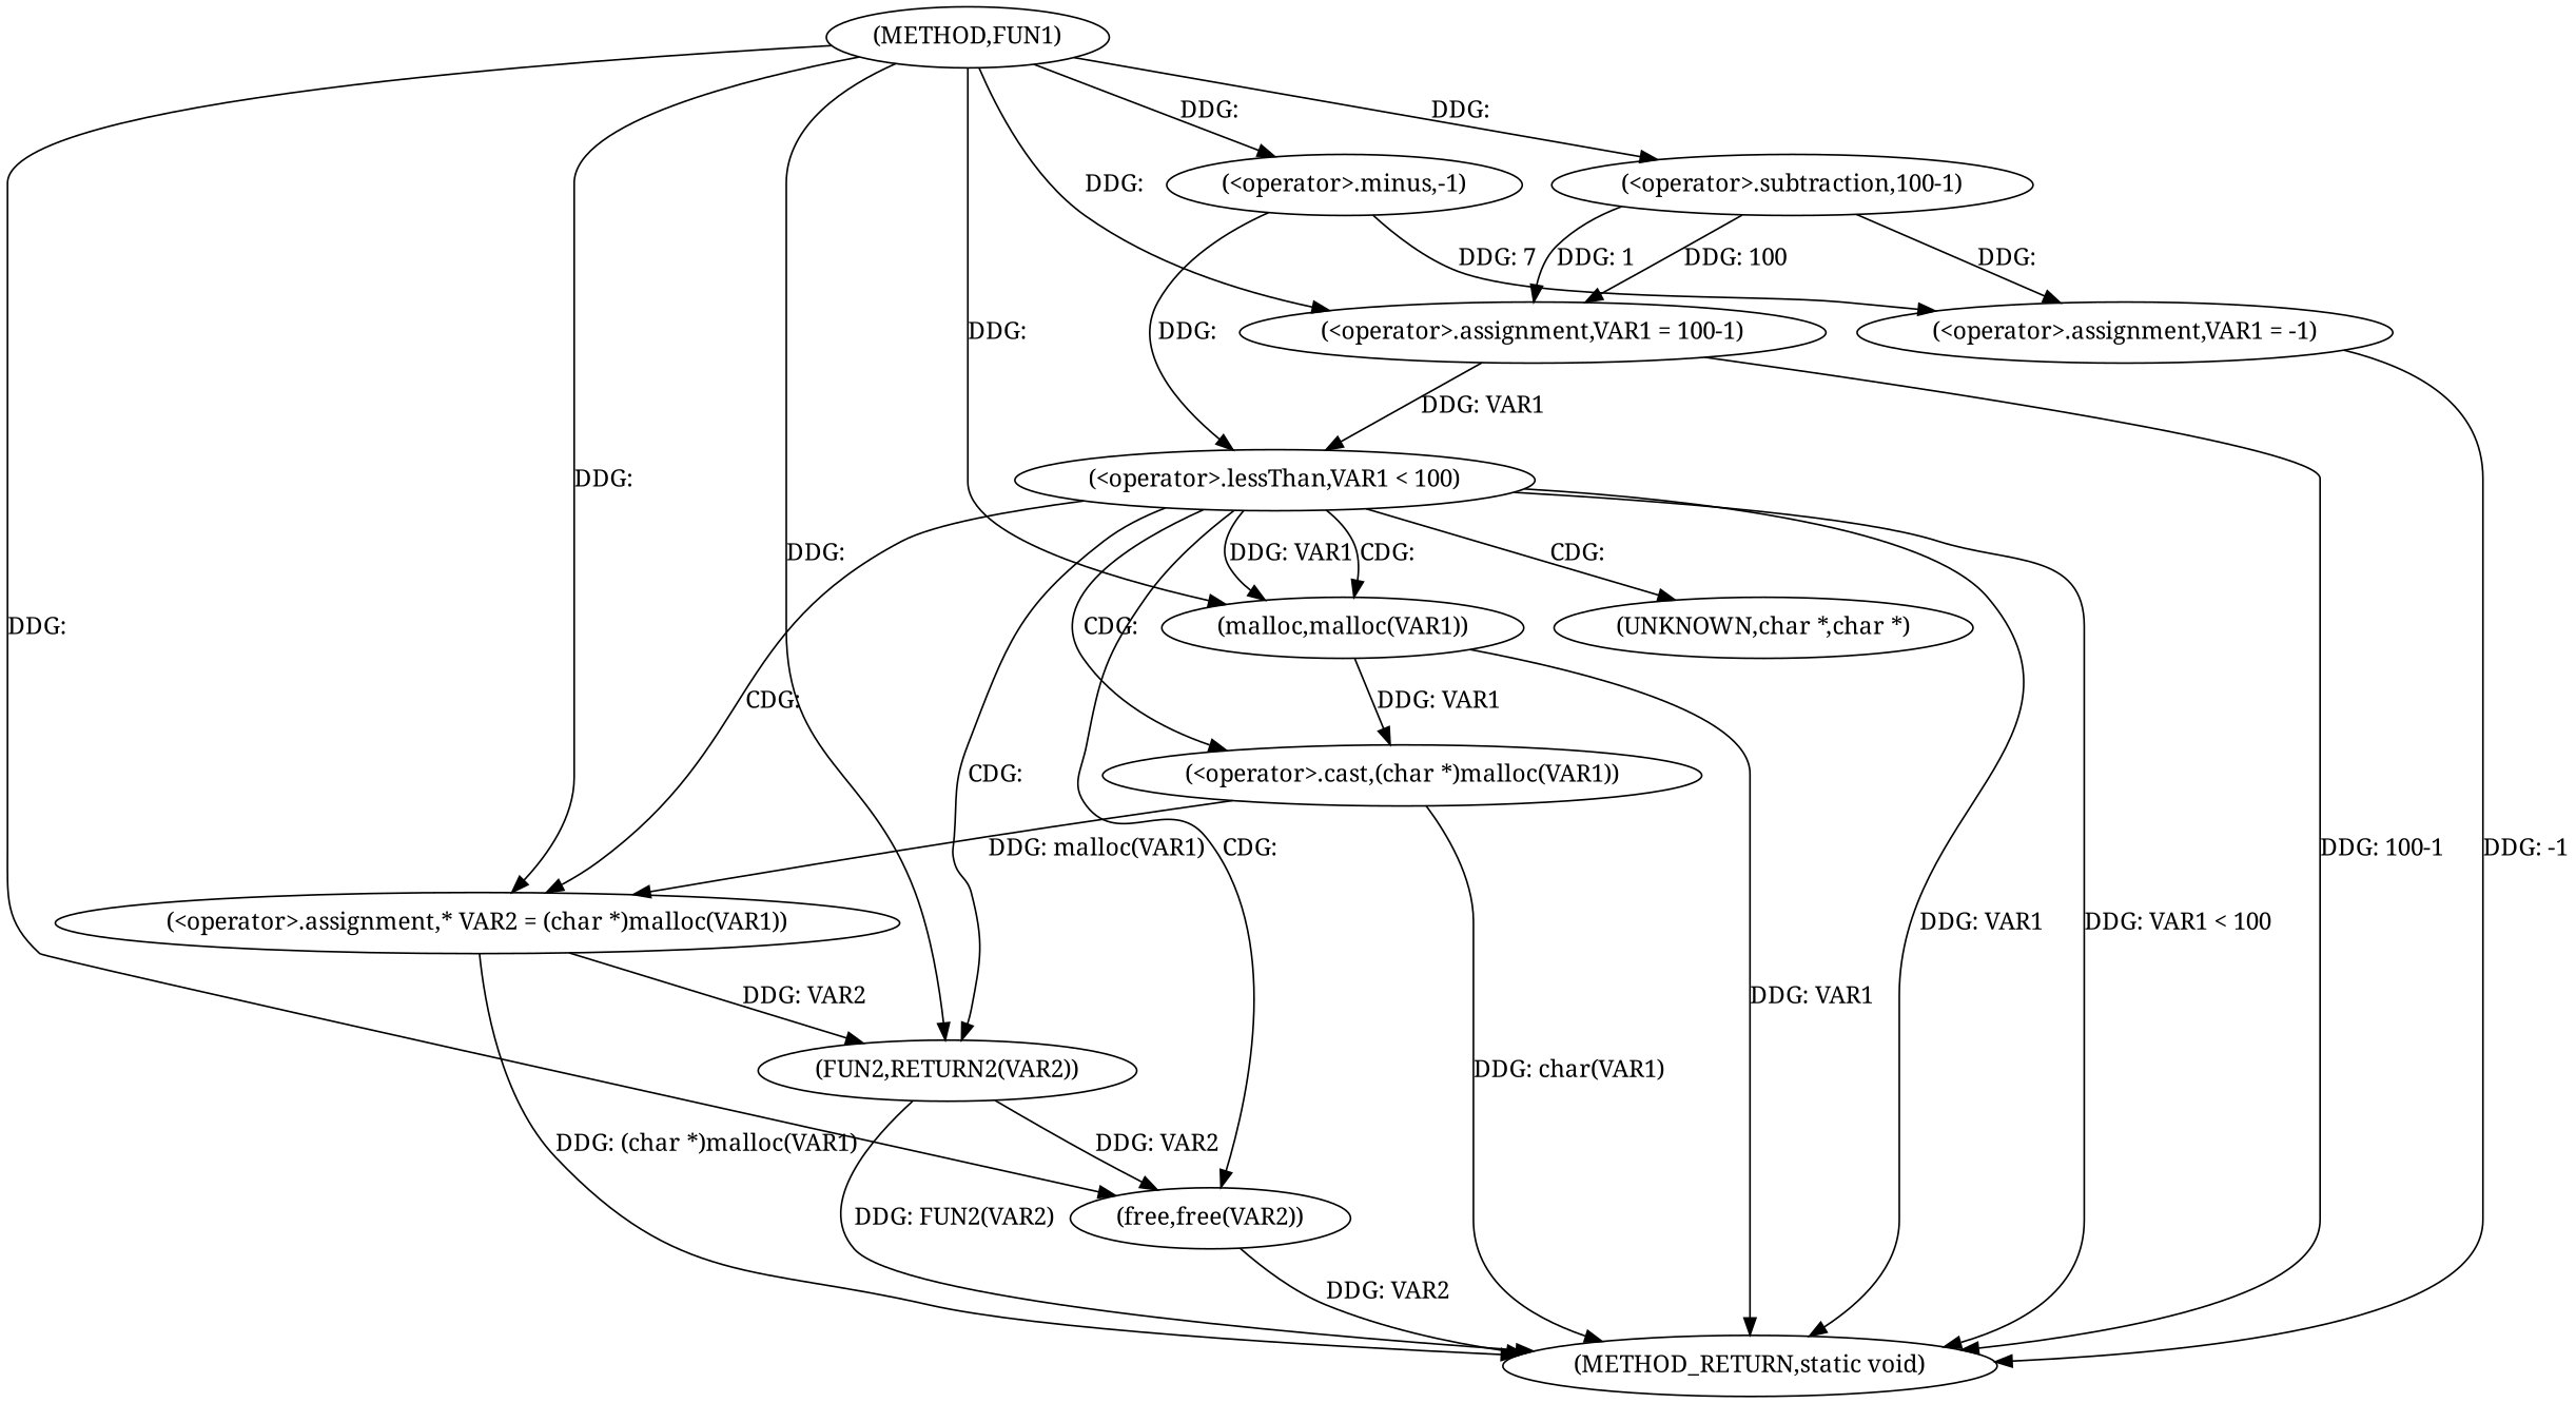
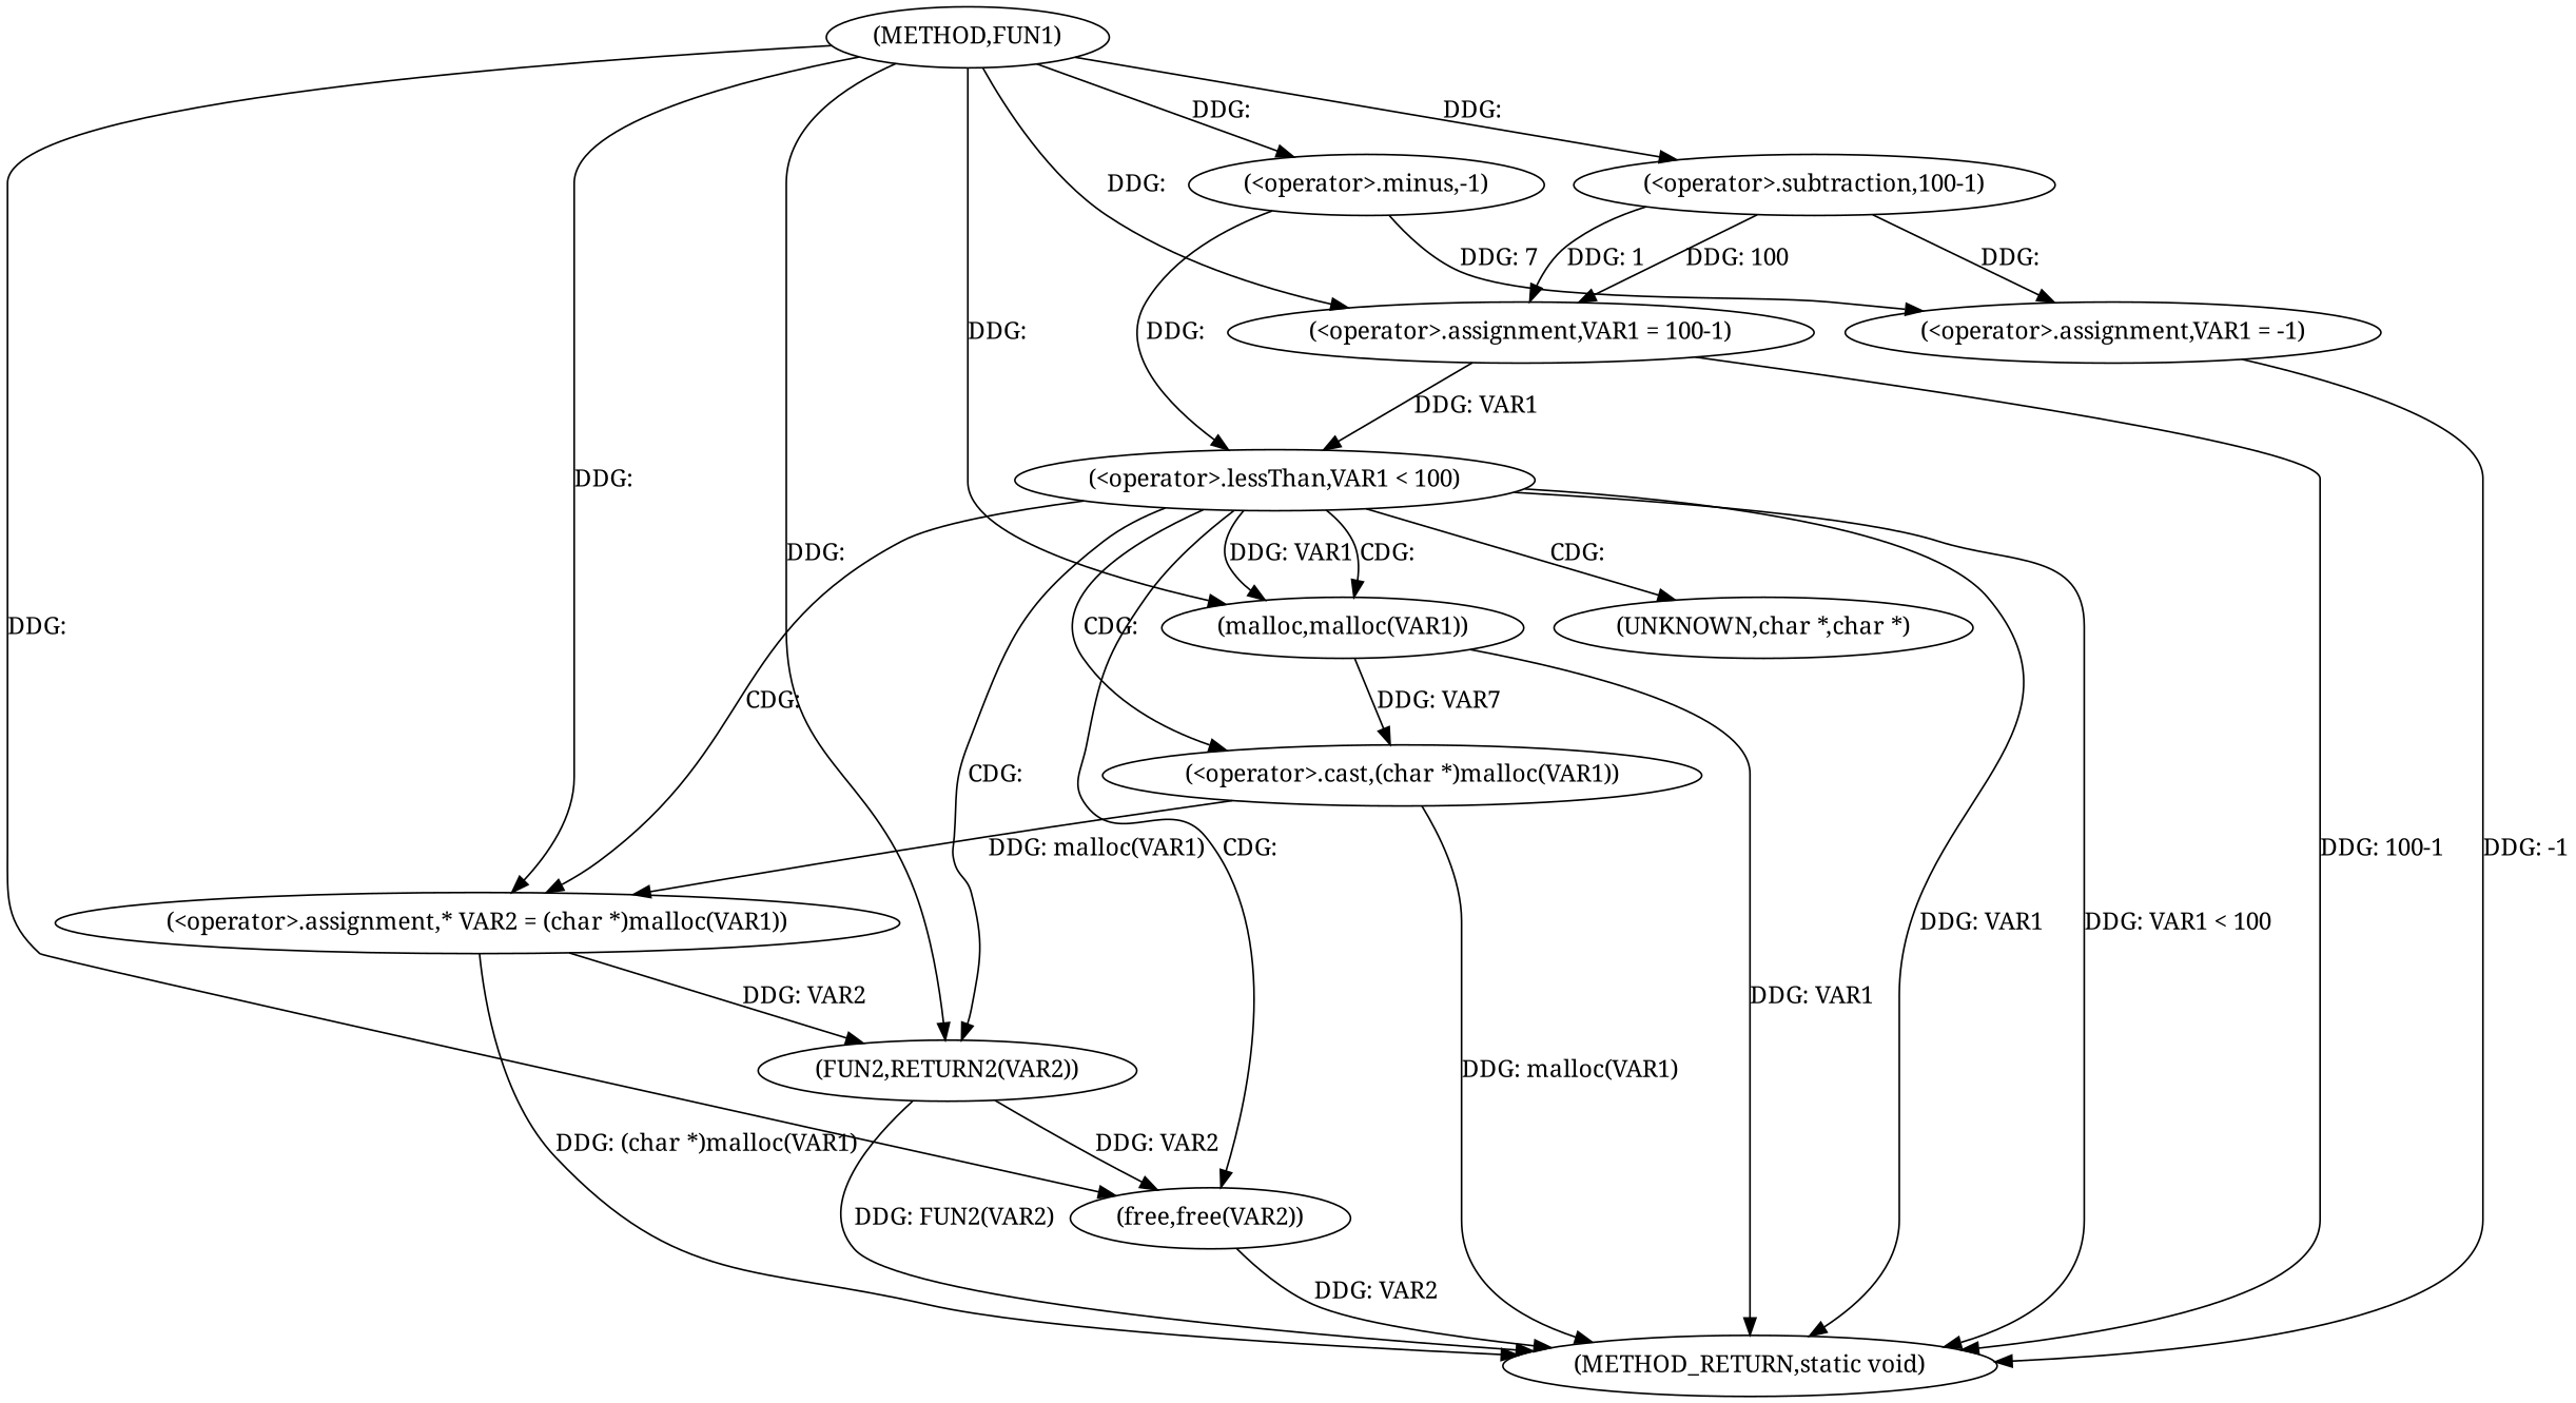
  digraph {
    fontname="Noto Serif"
    node [fontname="Noto Serif"]
    edge [fontname="Noto Serif"]
    n1 [label="(METHOD,FUN1)"]
    n2 [label="(<operator>.minus,-1)"]
    n3 [label="(<operator>.assignment,VAR1 = 100-1)"]
    n4 [label="(<operator>.subtraction,100-1)"]
    n5 [label="(<operator>.assignment,* VAR2 = (char *)malloc(VAR1))"]
    n6 [label="(malloc,malloc(VAR1))"]
    n7 [label="(FUN2,RETURN2(VAR2))"]
    n8 [label="(free,free(VAR2))"]
    n9 [label="(<operator>.assignment,VAR1 = -1)"]
    n10 [label="(METHOD_RETURN,static void)"]
    n11 [label="(<operator>.lessThan,VAR1 < 100)"]
    n12 [label="(<operator>.cast,(char *)malloc(VAR1))"]
    n13 [label="(UNKNOWN,char *,char *)"]
    n1 -> n2 [label="DDG: "]
    n1 -> n3 [label="DDG: "]
    n1 -> n4 [label="DDG: "]
    n1 -> n5 [label="DDG: "]
    n1 -> n6 [label="DDG: "]
    n1 -> n7 [label="DDG: "]
    n1 -> n8 [label="DDG: "]
    n2 -> n9 [label="DDG: 7"]
    n2 -> n11 [label="DDG: "]
    n3 -> n10 [label="DDG: 100-1"]
    n3 -> n11 [label="DDG: VAR1"]
    n4 -> n3 [label="DDG: 100"]
    n4 -> n3 [label="DDG: 1"]
    n4 -> n9 [label="DDG: "]
    n5 -> n7 [label="DDG: VAR2"]
    n5 -> n10 [label="DDG: (char *)malloc(VAR1)"]
    n6 -> n10 [label="DDG: VAR1"]
-   n6 -> n12 [label="DDG: VAR1"]
+   n6 -> n12 [label="DDG: VAR7"]
    n7 -> n8 [label="DDG: VAR2"]
    n7 -> n10 [label="DDG: FUN2(VAR2)"]
    n8 -> n10 [label="DDG: VAR2"]
    n9 -> n10 [label="DDG: -1"]
    n11 -> n5 [label="CDG: "]
    n11 -> n6 [label="DDG: VAR1"]
    n11 -> n6 [label="CDG: "]
    n11 -> n7 [label="CDG: "]
    n11 -> n8 [label="CDG: "]
    n11 -> n10 [label="DDG: VAR1"]
    n11 -> n10 [label="DDG: VAR1 < 100"]
    n11 -> n12 [label="CDG: "]
    n11 -> n13 [label="CDG: "]
    n12 -> n5 [label="DDG: malloc(VAR1)"]
-   n12 -> n10 [label="DDG: char(VAR1)"]
+   n12 -> n10 [label="DDG: malloc(VAR1)"]
  }
